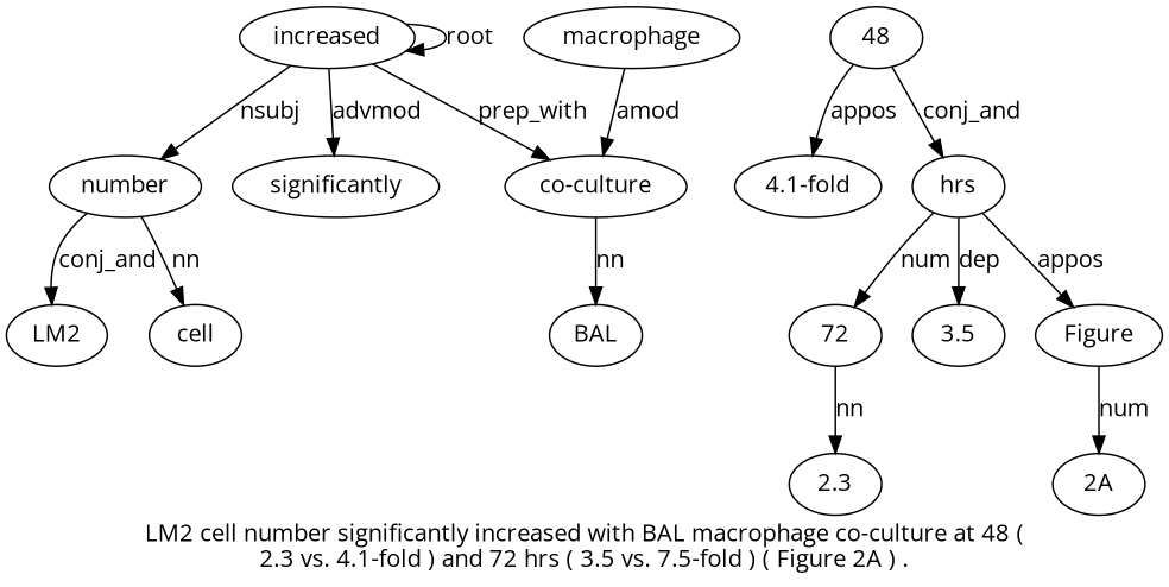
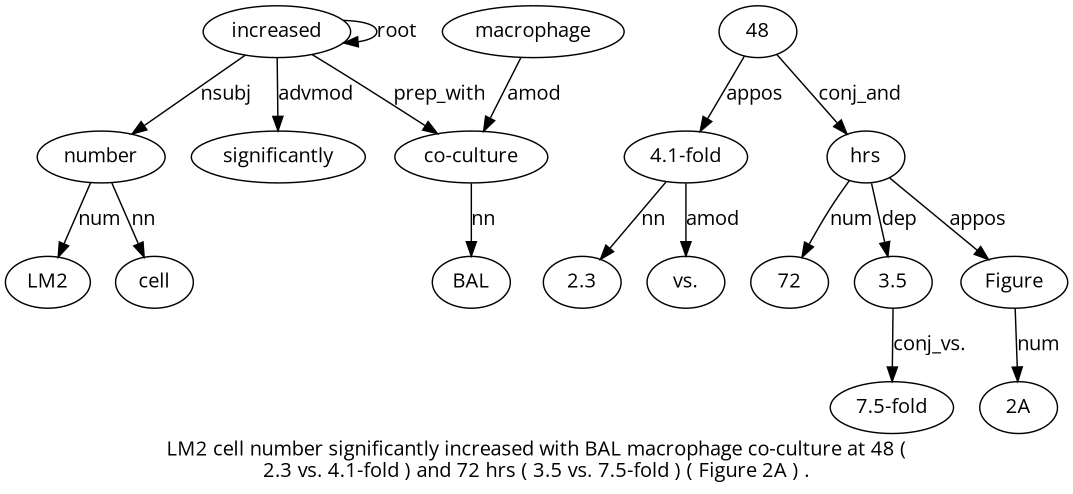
  digraph {
    fontname="Open Sans"
    label="LM2 cell number significantly increased with BAL macrophage co-culture at 48 (\n2.3 vs. 4.1-fold ) and 72 hrs ( 3.5 vs. 7.5-fold ) ( Figure 2A ) ."
    node [fillcolor=white fontname="Open Sans" style=filled]
    edge [fontname="Open Sans"]
    n1 [label=number]
    n2 [label=LM2]
    n3 [label=cell]
    n4 [label=increased]
    n5 [label=significantly]
    n6 [label="co-culture"]
    n7 [label=BAL]
    n8 [label=48]
    n9 [label="4.1-fold"]
    n10 [label=hrs]
    n11 [label=macrophage]
    n12 [label=2.3]
+   n13 [label="vs."]
    n14 [label=72]
    n15 [label=3.5]
    n16 [label=Figure]
+   n17 [label="7.5-fold"]
    n18 [label="2A"]
-   n1 -> n2 [label=conj_and]
+   n1 -> n2 [label=num]
    n1 -> n3 [label=nn]
    n4 -> n1 [label=nsubj]
    n4 -> n4 [label=root]
    n4 -> n5 [label=advmod]
    n4 -> n6 [label=prep_with]
    n6 -> n7 [label=nn]
    n8 -> n9 [label=appos]
    n8 -> n10 [label=conj_and]
-   n14 -> n12 [label=nn]
+   n9 -> n12 [label=nn]
+   n9 -> n13 [label=amod]
    n10 -> n14 [label=num]
    n10 -> n15 [label=dep]
    n10 -> n16 [label=appos]
    n11 -> n6 [label=amod]
+   n15 -> n17 [label="conj_vs."]
    n16 -> n18 [label=num]
  }
